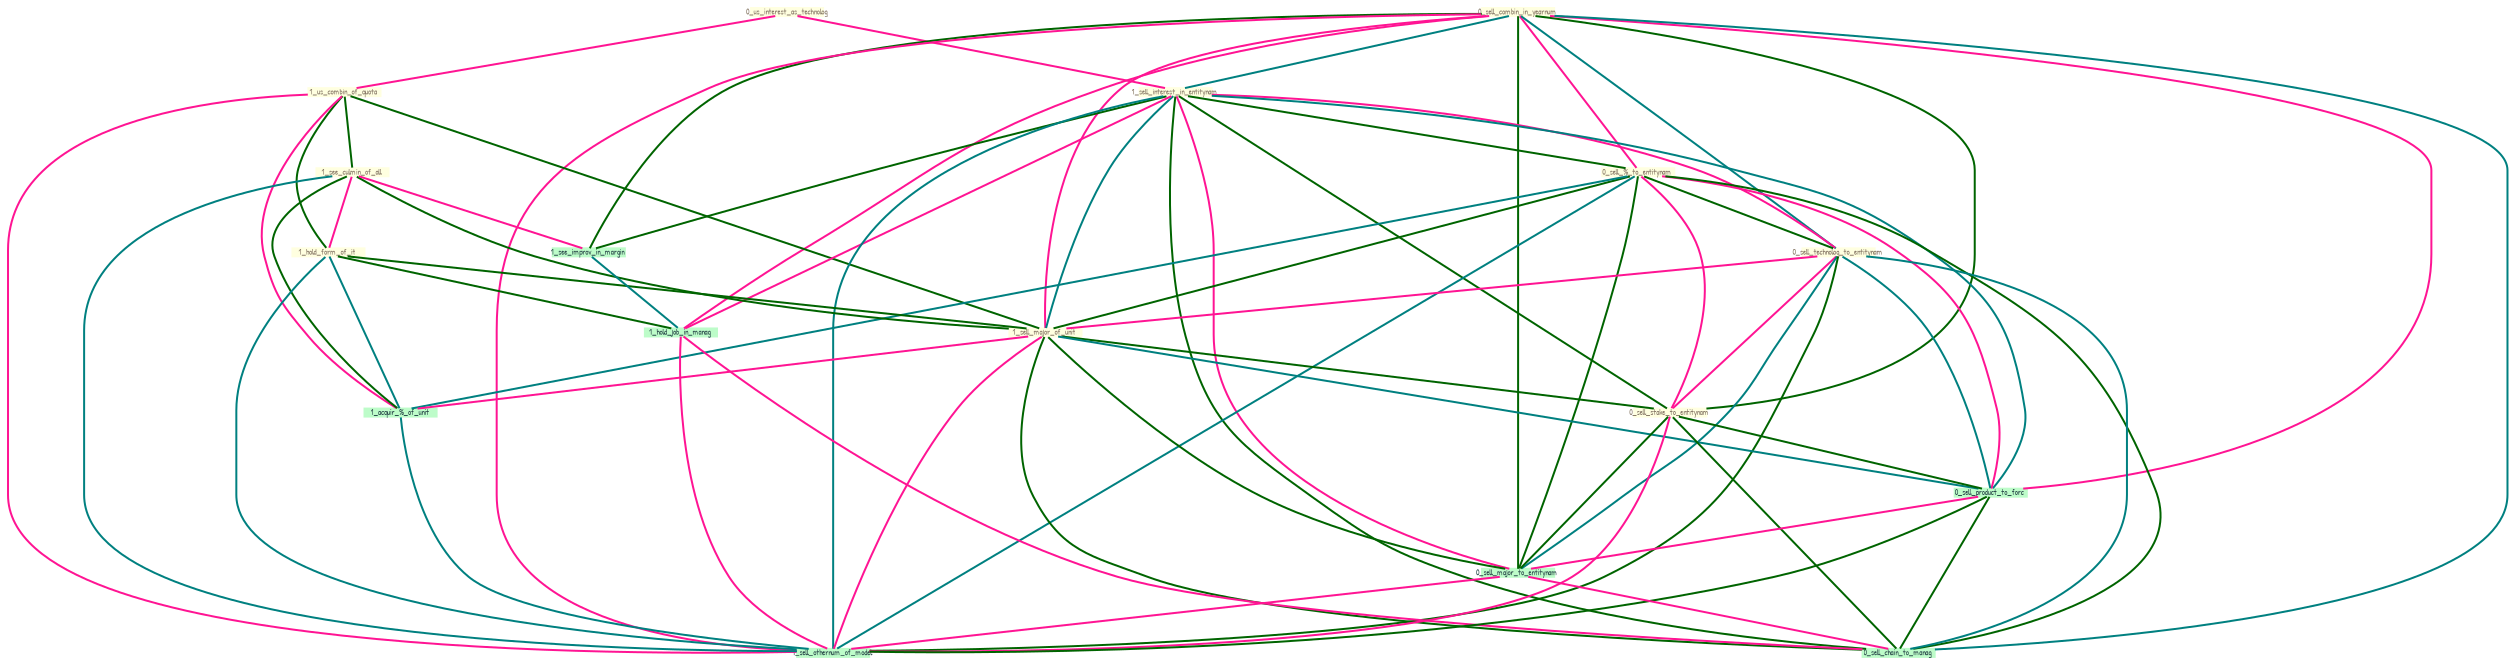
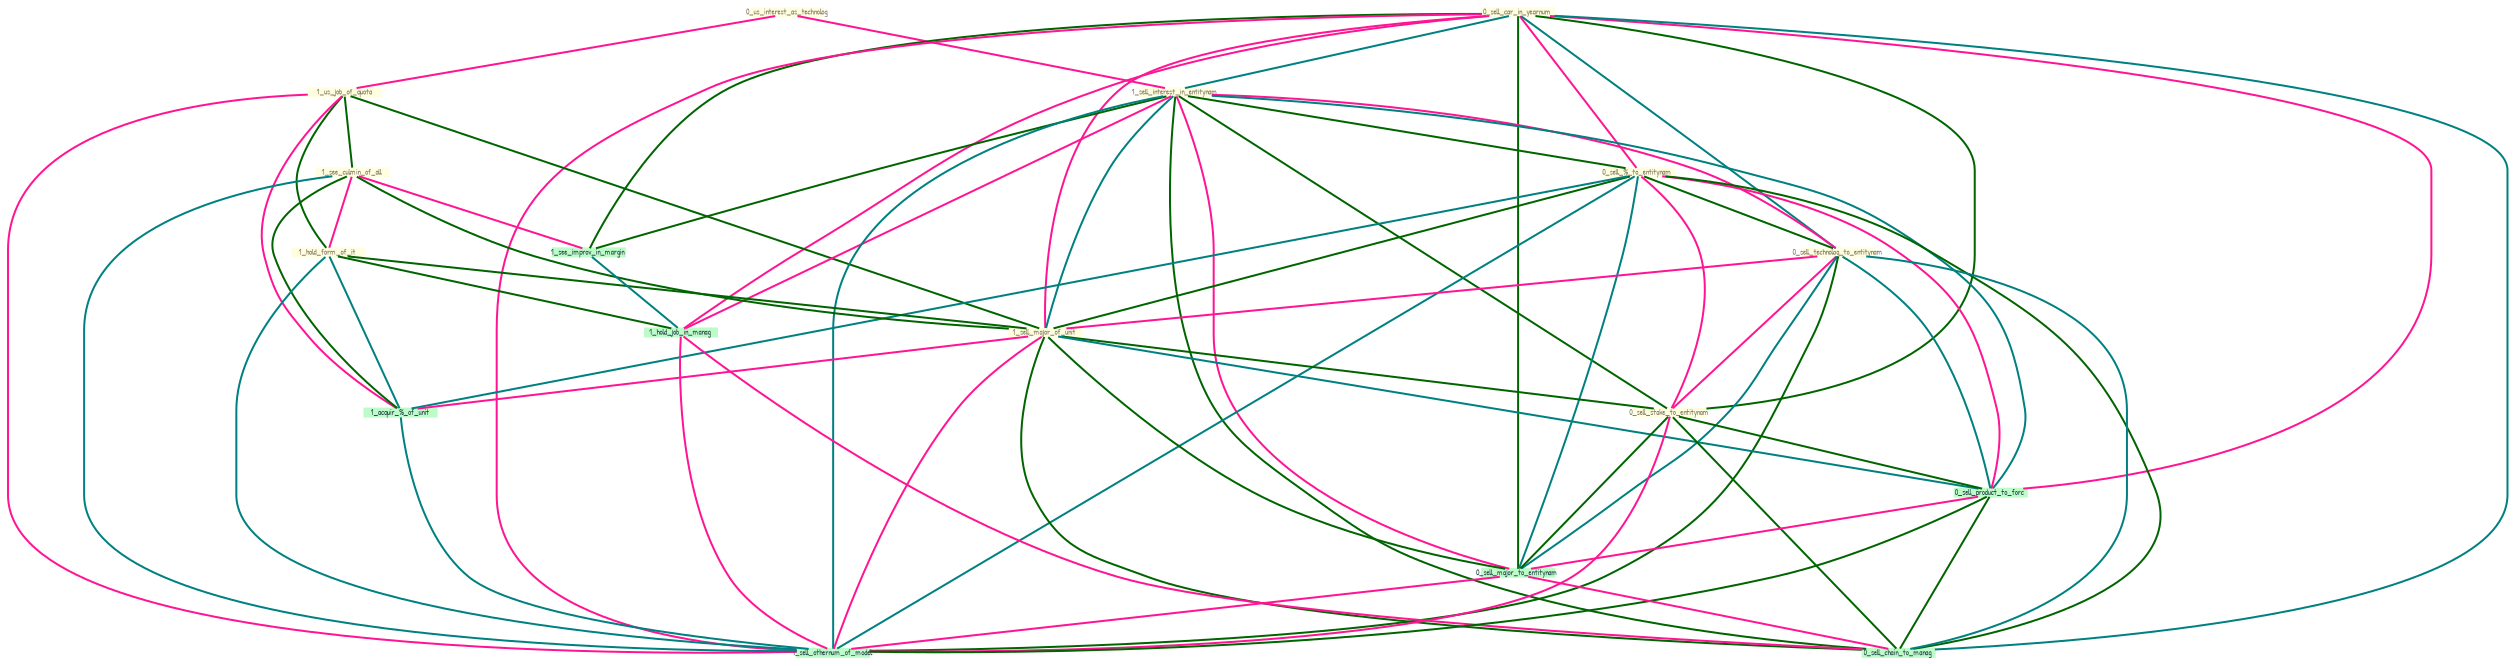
  graph {
    fontname="Patrick Hand"
    node [color="#ffffe0" fixedsize=true fontcolor="#8b7d6b" fontname="Patrick Hand" fontsize=4 shape=polygon style=filled]
    edge [color=deeppink fontname="Patrick Hand" w=1]
    n1 [height=.06 label="0_us_interest_as_technolog" width=.5]
-   "0_sell_car_in_yearnum " [height=.06 width=.5 label="0_sell_combin_in_yearnum"]
-   "1_us_combin_of_quota " [height=.06 width=.5]
+   "0_sell_car_in_yearnum " [height=.06 width=.5]
+   "1_us_combin_of_quota " [height=.06 width=.5 label="1_us_job_of_quota"]
    "1_sell_interest_in_entitynam " [height=.06 width=.5]
    "0_sell_%_to_entitynam " [height=.06 width=.5]
    "1_see_culmin_of_all " [height=.06 width=.5]
    "1_hold_form_of_it " [height=.06 width=.5]
    "0_sell_technolog_to_entitynam " [height=.06 width=.5]
    "1_sell_major_of_unit " [height=.06 width=.5]
    "0_sell_stake_to_entitynam " [height=.06 width=.5]
    "1_see_improv_in_margin " [color="#BDFCC9" fontcolor="#2f4f4f" height=.06 width=.5]
    "1_hold_job_in_manag " [color="#BDFCC9" fontcolor="#2f4f4f" height=.06 width=.5]
    "0_sell_product_to_forc " [color="#BDFCC9" fontcolor="#2f4f4f" height=.06 width=.5]
    "0_sell_major_to_entitynam " [color="#BDFCC9" fontcolor="#2f4f4f" height=.06 width=.5]
    "0_sell_chain_to_manag " [color="#BDFCC9" fontcolor="#2f4f4f" height=.06 width=.5]
    "1_sell_othernum_of_model " [color="#BDFCC9" fontcolor="#2f4f4f" height=.06 width=.5]
    n17 [color="#BDFCC9" fontcolor="#2f4f4f" height=.06 label="1_acquir_%_of_unit" width=.5]
    subgraph sub_1 {
      n1
      "0_sell_car_in_yearnum "
      "1_us_combin_of_quota "
      "1_sell_interest_in_entitynam "
      "0_sell_%_to_entitynam "
      "1_see_culmin_of_all "
      "1_hold_form_of_it "
      "0_sell_technolog_to_entitynam "
      "1_sell_major_of_unit "
      "0_sell_stake_to_entitynam "
    }
    subgraph sub_2 {
    }
    n1 -- "1_us_combin_of_quota "
    n1 -- "1_sell_interest_in_entitynam "
    "0_sell_car_in_yearnum " -- "1_sell_interest_in_entitynam " [color=teal w=2]
    "0_sell_car_in_yearnum " -- "0_sell_%_to_entitynam "
    "0_sell_car_in_yearnum " -- "0_sell_technolog_to_entitynam " [color=teal]
    "0_sell_car_in_yearnum " -- "1_sell_major_of_unit "
    "0_sell_car_in_yearnum " -- "0_sell_stake_to_entitynam " [color=darkgreen]
    "0_sell_car_in_yearnum " -- "1_see_improv_in_margin " [color=darkgreen]
    "0_sell_car_in_yearnum " -- "1_hold_job_in_manag "
    "0_sell_car_in_yearnum " -- "0_sell_product_to_forc "
    "0_sell_car_in_yearnum " -- "0_sell_major_to_entitynam " [color=darkgreen]
    "0_sell_car_in_yearnum " -- "0_sell_chain_to_manag " [color=teal]
    "0_sell_car_in_yearnum " -- "1_sell_othernum_of_model "
    "1_us_combin_of_quota " -- "1_see_culmin_of_all " [color=darkgreen]
    "1_us_combin_of_quota " -- "1_hold_form_of_it " [color=darkgreen]
    "1_us_combin_of_quota " -- "1_sell_major_of_unit " [color=darkgreen]
    "1_us_combin_of_quota " -- "1_sell_othernum_of_model "
    "1_us_combin_of_quota " -- n17
    "1_sell_interest_in_entitynam " -- "0_sell_%_to_entitynam " [color=darkgreen w=2]
    "1_sell_interest_in_entitynam " -- "0_sell_technolog_to_entitynam " [w=2]
    "1_sell_interest_in_entitynam " -- "1_sell_major_of_unit " [color=teal]
    "1_sell_interest_in_entitynam " -- "0_sell_stake_to_entitynam " [color=darkgreen w=2]
    "1_sell_interest_in_entitynam " -- "1_see_improv_in_margin " [color=darkgreen]
    "1_sell_interest_in_entitynam " -- "1_hold_job_in_manag "
    "1_sell_interest_in_entitynam " -- "0_sell_product_to_forc " [color=teal]
    "1_sell_interest_in_entitynam " -- "0_sell_major_to_entitynam " [w=2]
    "1_sell_interest_in_entitynam " -- "0_sell_chain_to_manag " [color=darkgreen]
    "1_sell_interest_in_entitynam " -- "1_sell_othernum_of_model " [color=teal]
    "0_sell_%_to_entitynam " -- "0_sell_technolog_to_entitynam " [color=darkgreen w=3]
    "0_sell_%_to_entitynam " -- "1_sell_major_of_unit " [color=darkgreen]
    "0_sell_%_to_entitynam " -- "0_sell_stake_to_entitynam " [w=3]
    "0_sell_%_to_entitynam " -- "0_sell_product_to_forc " [w=2]
-   "0_sell_%_to_entitynam " -- "0_sell_major_to_entitynam " [color=darkgreen w=3]
+   "0_sell_%_to_entitynam " -- "0_sell_major_to_entitynam " [color=teal w=3]
    "0_sell_%_to_entitynam " -- "0_sell_chain_to_manag " [color=darkgreen w=2]
    "0_sell_%_to_entitynam " -- "1_sell_othernum_of_model " [color=teal]
    "0_sell_%_to_entitynam " -- n17 [color=teal]
    "1_see_culmin_of_all " -- "1_hold_form_of_it "
    "1_see_culmin_of_all " -- "1_sell_major_of_unit " [color=darkgreen]
    "1_see_culmin_of_all " -- "1_see_improv_in_margin "
    "1_see_culmin_of_all " -- "1_sell_othernum_of_model " [color=teal]
    "1_see_culmin_of_all " -- n17 [color=darkgreen]
    "1_hold_form_of_it " -- "1_sell_major_of_unit " [color=darkgreen]
    "1_hold_form_of_it " -- "1_hold_job_in_manag " [color=darkgreen]
    "1_hold_form_of_it " -- "1_sell_othernum_of_model " [color=teal]
    "1_hold_form_of_it " -- n17 [color=teal]
    "0_sell_technolog_to_entitynam " -- "1_sell_major_of_unit "
    "0_sell_technolog_to_entitynam " -- "0_sell_stake_to_entitynam " [w=3]
    "0_sell_technolog_to_entitynam " -- "0_sell_product_to_forc " [color=teal w=2]
    "0_sell_technolog_to_entitynam " -- "0_sell_major_to_entitynam " [color=teal w=3]
    "0_sell_technolog_to_entitynam " -- "0_sell_chain_to_manag " [color=teal w=2]
    "0_sell_technolog_to_entitynam " -- "1_sell_othernum_of_model " [color=darkgreen]
    "1_sell_major_of_unit " -- "0_sell_stake_to_entitynam " [color=darkgreen]
    "1_sell_major_of_unit " -- "0_sell_product_to_forc " [color=teal]
    "1_sell_major_of_unit " -- "0_sell_major_to_entitynam " [color=darkgreen w=2]
    "1_sell_major_of_unit " -- "0_sell_chain_to_manag " [color=darkgreen]
    "1_sell_major_of_unit " -- "1_sell_othernum_of_model " [w=2]
    "1_sell_major_of_unit " -- n17
    "0_sell_stake_to_entitynam " -- "0_sell_product_to_forc " [color=darkgreen w=2]
    "0_sell_stake_to_entitynam " -- "0_sell_major_to_entitynam " [color=darkgreen w=3]
    "0_sell_stake_to_entitynam " -- "0_sell_chain_to_manag " [color=darkgreen w=2]
    "0_sell_stake_to_entitynam " -- "1_sell_othernum_of_model "
    "1_see_improv_in_margin " -- "1_hold_job_in_manag " [color=teal]
    "1_hold_job_in_manag " -- "0_sell_chain_to_manag "
    "1_hold_job_in_manag " -- "1_sell_othernum_of_model "
    "0_sell_product_to_forc " -- "0_sell_major_to_entitynam " [w=2]
    "0_sell_product_to_forc " -- "0_sell_chain_to_manag " [color=darkgreen w=2]
    "0_sell_product_to_forc " -- "1_sell_othernum_of_model " [color=darkgreen]
    "0_sell_major_to_entitynam " -- "0_sell_chain_to_manag " [w=2]
    "0_sell_major_to_entitynam " -- "1_sell_othernum_of_model "
    n17 -- "1_sell_othernum_of_model " [color=teal]
  }
